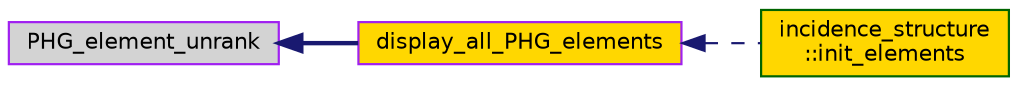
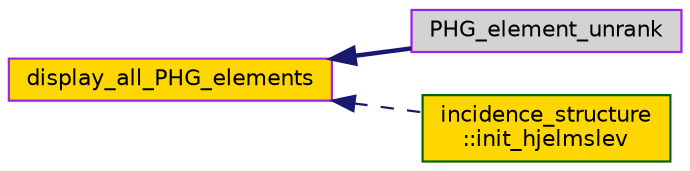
  digraph {
    rankdir=LR
    node [color=purple fillcolor=gold fontname=Helvetica fontsize=10 shape=record style=filled]
    edge [color=midnightblue dir=back fontname=Helvetica fontsize=10 labelfontname=Helvetica labelfontsize=10]
    n1 [fillcolor=lightgrey fontcolor=black height=0.2 label=PHG_element_unrank width=0.4]
    n2 [height=0.2 label=display_all_PHG_elements width=0.4]
-   n3 [color=darkgreen height=0.2 label="incidence_structure\l::init_elements" width=0.4]
-   n1 -> n2 [style=bold]
+   n3 [color=darkgreen height=0.2 label="incidence_structure\l::init_hjelmslev" width=0.4]
+   n2 -> n1 [style=bold]
    n2 -> n3 [style=dashed]
  }
